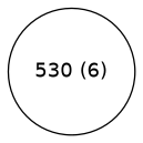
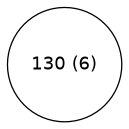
  digraph {
    fontname="DejaVu Sans"
-   n1 [fontname="DejaVu Sans" label="530 (6)" shape=circle width=0.5]
+   n1 [fontname="DejaVu Sans" label="130 (6)" shape=circle width=0.5]
  }
